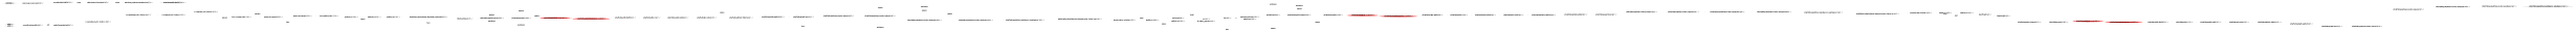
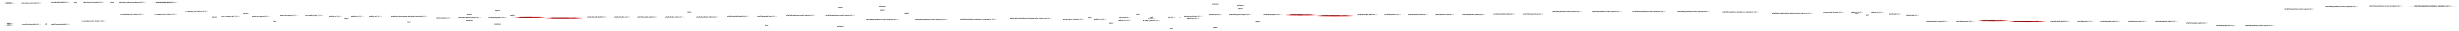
  digraph {
    rankdir=LR
    node [color=purple fillcolor=white shape=ellipse style=filled]
    edge [color=teal style=dotted]
    n1 [color=deeppink label="Assert.assertEquals(assignableNode.getMaxPartition(),5)@@@22@@@['1', '1', '0']"]
    n2 [color=blue label="Assert.assertEquals(assignableNode.getInstanceTags(),_testInstanceTags)@@@23@@@['1', '1', '0']"]
    n3 [color=deeppink label="Assert.assertEquals(assignableNode.getFaultZone(),_testFaultZoneId)@@@24@@@['1', '1', '0']"]
    n4 [label="Assert.assertEquals(assignableNode.getDisabledPartitionsMap(),_disabledPartitionsMap)@@@25@@@['1', '1', '0']"]
    n5 [color=deeppink label="Assert.assertEquals(assignableNode.getRemainingCapacity(),expectedCapacityMap)@@@26@@@['1', '1', '0']"]
    n6 [label="Assert.assertEquals(assignableNode.getAssignedReplicas(),assignmentSet)@@@27@@@['1', '1', '0']"]
    n7 [label="Assert.assertEquals(assignableNode.getAssignedPartitionsMap(),expectedAssignment)@@@46@@@['1', '1', '0']"]
    n8 [color=deeppink label="Assert.assertEquals(assignableNode.getAssignedReplicaCount(),3)@@@47@@@['1', '1', '0']"]
    n9 [fillcolor=red label="Assert.assertEquals(assignableNode.getProjectedHighestUtilization(Collections.EMPTY_MAP),11.0 / 20.0,0.005)@@@48@@@['0', '1', '0']"]
    n10 [color=red fillcolor=red label="Assert.assertEquals(assignableNode.getHighestCapacityUtilization(),11.0 / 20.0,0.005)@@@48@@@['1', '0', '0']"]
    n11 [label="Assert.assertEquals(assignableNode.getAssignedReplicas(),assignmentSet)@@@76@@@['1', '1', '0']"]
    n12 [color=red label="Assert.assertEquals(assignableNode.getAssignedPartitionsByResource(_resourceNames.get(0)),expectedAssignmentSet1)@@@77@@@['1', '1', '0']"]
    n13 [color=blue label="Assert.assertEquals(assignableNode.getAssignedPartitionsByResource(_resourceNames.get(1)),expectedAssignmentSet2)@@@78@@@['1', '1', '0']"]
    n14 [label="Assert.assertEquals(assignableNode.getAssignedPartitionsByResource(_resourceNames.get(0)),expectedAssignmentSet1)@@@56@@@['1', '1', '0']"]
    n15 [color=blue label="Assert.assertEquals(assignableNode.getAssignedPartitionsByResource(_resourceNames.get(1)),expectedAssignmentSet2)@@@57@@@['1', '1', '0']"]
    n16 [color=blue label="Assert.assertEquals(assignableNode.getAssignedTopStatePartitionsByResource(_resourceNames.get(0)),expectedTopStateAssignmentSet1)@@@58@@@['1', '1', '0']"]
    n17 [label="Assert.assertEquals(assignableNode.getAssignedTopStatePartitionsByResource(_resourceNames.get(1)),expectedTopStateAssignmentSet2)@@@59@@@['1', '1', '0']"]
    n18 [color=red label="Assert.assertEquals(assignableNode.getAssignedTopStatePartitionsCount(),expectedTopStateAssignmentSet1.size() + expectedTopStateAssignmentSet2.size())@@@60@@@['1', '1', '0']"]
    n19 [label="AssignableReplica addingReplica = new AssignableReplica(testCache.getClusterConfig(),testCache.getResourceConfig(_resourceNames.get(1)),_partitionNames.get(2),\"SLAVE\",2)@@@61@@@['1', '1', '0']"]
    n20 [label="expectedCapacityMap.put(\"item2\",18)@@@36@@@['1', '1', '0']"]
    n21 [color=blue label="Iterator<AssignableReplica> iter = assignmentSet.iterator()@@@37@@@['1', '1', '0']"]
    n22 [color=red label="iter.hasNext()@@@38@@@['1', '1', '0']" shape=diamond]
    n23 [color=deeppink label="Assert.assertEquals(assignableNode.getAssignedTopStatePartitionsCount(),expectedTopStateAssignmentSet1.size() + expectedTopStateAssignmentSet2.size())@@@32@@@['1', '1', '0']"]
    n24 [color=deeppink label="AssignableReplica removingReplica = new AssignableReplica(testCache.getClusterConfig(),testCache.getResourceConfig(_resourceNames.get(1)),_partitionNames.get(2),\"MASTER\",1)@@@33@@@['1', '1', '0']"]
    n25 [label="replica.equals(removingReplica)@@@40@@@['1', '1', '0']" shape=diamond]
    n26 [color=deeppink label="assignableNode.release(removingReplica)@@@45@@@['1', '1', '0']"]
    n27 [color=blue label="expectedAssignment.get(_resourceNames.get(1)).remove(_partitionNames.get(2))@@@34@@@['1', '1', '0']"]
    n28 [color=deeppink label="Map<String,Integer> expectedCapacityMap = new HashMap<>()@@@12@@@['1', '1', '0']"]
    n29 [label="Assert.assertEquals(assignableNode.getRemainingCapacity(),expectedCapacityMap)@@@75@@@['1', '1', '0']"]
    n30 [color=blue label="expectedCapacityMap.put(\"item1\",4)@@@13@@@['1', '1', '0']"]
    n31 [label="Assert.assertEquals(assignableNode.getRemainingCapacity(),expectedCapacityMap)@@@54@@@['1', '1', '0']"]
    n32 [label="expectedCapacityMap.put(\"item2\",8)@@@14@@@['1', '1', '0']"]
    n33 [color=deeppink label="Assert.assertEquals(assignableNode.getAssignedReplicas(),assignmentSet)@@@55@@@['1', '1', '0']"]
    n34 [label="Assert.assertEquals(assignableNode.getAssignedPartitionsByResource(_resourceNames.get(0)),expectedAssignmentSet1)@@@28@@@['1', '1', '0']"]
    n35 [color=deeppink label="assignableNode.assign(addingReplica)@@@66@@@['1', '1', '0']"]
    n36 [label="expectedAssignment.get(_resourceNames.get(1)).add(_partitionNames.get(2))@@@62@@@['1', '1', '0']"]
    n37 [label="assignmentSet.add(addingReplica)@@@65@@@['1', '1', '0']"]
    n38 [color=deeppink label="Assert.assertEquals(assignableNode.getAssignedPartitionsMap(),expectedAssignment)@@@67@@@['1', '1', '0']"]
    n39 [color=deeppink label="expectedCapacityMap.put(\"item1\",4)@@@63@@@['1', '1', '0']"]
    n40 [label="assignableNode.assignInitBatch(assignmentSet)@@@17@@@['1', '1', '0']"]
    n41 [color=red label="Assert.assertEquals(assignableNode.getAssignedPartitionsMap(),expectedAssignment)@@@18@@@['1', '1', '0']"]
    n42 [color=red label="Assert.assertEquals(assignableNode.getAssignedReplicaCount(),4)@@@19@@@['1', '1', '0']"]
    n43 [color=blue fillcolor=lightgray label="testNormalUsage['0', '1', '0']" shape=diamond]
    n44 [label="ResourceControllerDataProvider testCache = setupClusterDataCache()@@@3@@@['1', '1', '0']"]
    n45 [label="Set<AssignableReplica> assignmentSet = generateReplicas(testCache)@@@4@@@['1', '1', '0']"]
    n46 [label="Assert.assertEquals(assignableNode.getMaxCapacity(),_capacityDataMap)@@@49@@@['1', '1', '0']"]
    n47 [label="Assert.assertEquals(assignableNode.getMaxPartition(),5)@@@50@@@['1', '1', '0']"]
    n48 [color=deeppink fillcolor=red label="Assert.assertEquals(assignableNode.getHighestCapacityUtilization(),16.0 / 20.0,0.005)@@@69@@@['1', '0', '0']"]
    n49 [color=deeppink label="Assert.assertEquals(assignableNode.getMaxCapacity(),_capacityDataMap)@@@70@@@['1', '1', '0']"]
    n50 [color=deeppink fillcolor=red label="Assert.assertEquals(assignableNode.getProjectedHighestUtilization(Collections.EMPTY_MAP),16.0 / 20.0,0.005)@@@69@@@['0', '1', '0']"]
    n51 [label="Assert.assertEquals(assignableNode.getMaxPartition(),5)@@@71@@@['1', '1', '0']"]
    n52 [color=blue label="expectedCapacityMap.put(\"item1\",9)@@@35@@@['1', '1', '0']"]
    n53 [color=red label="testClusterConfig.setDefaultInstanceCapacityMap(_capacityDataMap)@@@4@@@['0', '0', '1']"]
    n54 [color=deeppink label="InstanceConfig testInstanceConfig = new InstanceConfig(\"testInstanceConfigId\")@@@5@@@['0', '0', '1']"]
    n55 [color=blue label="AssignableNode assignableNode = new AssignableNode(testClusterConfig,testInstanceConfig,_testInstanceId)@@@6@@@['0', '0', '1']"]
    n56 [color=blue label="Assert.assertEquals(assignableNode.getAssignedTopStatePartitionsByResource(_resourceNames.get(1)),expectedTopStateAssignmentSet2)@@@80@@@['1', '1', '0']"]
    n57 [color=red fillcolor=lightgray label="Assert.assertEquals(assignableNode.getAssignedTopStatePartitionsCount(),expectedTopStateAssignmentSet1.size() + expectedTopStateAssignmentSet2.size())@@@81@@@['1', '1', '0']"]
    n58 [color=deeppink label="Assert.assertEquals(assignableNode.getInstanceTags(),_testInstanceTags)@@@51@@@['1', '1', '0']"]
    n59 [label="Assert.assertEquals(assignableNode.getDisabledPartitionsMap(),_disabledPartitionsMap)@@@74@@@['1', '1', '0']"]
    n60 [color=deeppink label="expectedCapacityMap.put(\"item2\",8)@@@64@@@['1', '1', '0']"]
    n61 [label="Assert.assertEquals(assignableNode.getAssignedReplicaCount(),4)@@@68@@@['1', '1', '0']"]
    n62 [fillcolor=red label="Assert.assertEquals(assignableNode.getHighestCapacityUtilization(),16.0 / 20.0,0.005)@@@20@@@['1', '0', '0']"]
    n63 [fillcolor=red label="Assert.assertEquals(assignableNode.getProjectedHighestUtilization(Collections.EMPTY_MAP),16.0 / 20.0,0.005)@@@20@@@['0', '1', '0']"]
    n64 [color=deeppink label="expectedCapacityMap.put(\"item3\",30)@@@15@@@['1', '1', '0']"]
    n65 [label="AssignableNode assignableNode = new AssignableNode(testCache.getClusterConfig(),testCache.getInstanceConfigMap().get(_testInstanceId),_testInstanceId)@@@16@@@['1', '1', '0']"]
    n66 [color=blue label="Map<String,Set<String>> expectedAssignment = new HashMap<>()@@@9@@@['1', '1', '0']"]
    n67 [color=red label="expectedAssignment.put(\"Resource1\",expectedAssignmentSet1)@@@10@@@['1', '1', '0']"]
    n68 [label="expectedAssignment.put(\"Resource2\",expectedAssignmentSet2)@@@11@@@['1', '1', '0']"]
    n69 [label="AssignableReplica replica = iter.next()@@@39@@@['1', '1', '0']"]
    n70 [color=blue label="expectedTopStateAssignmentSet2.remove(_partitionNames.get(2))@@@44@@@['1', '1', '0']"]
    n71 [color=deeppink label="iter.remove()@@@41@@@['1', '1', '0']"]
    n72 [label="Assert.assertEquals(assignableNode.getFaultZone(),_testFaultZoneId)@@@52@@@['1', '1', '0']"]
    n73 [fillcolor=lightgray label="Assert.assertEquals(assignableNode.getMaxCapacity(),_capacityDataMap)@@@7@@@['0', '0', '1']"]
    n74 [color=blue label="Assert.assertEquals(assignableNode.getAssignedTopStatePartitionsByResource(_resourceNames.get(0)),expectedTopStateAssignmentSet1)@@@79@@@['1', '1', '0']"]
    n75 [color=red label="Assert.assertEquals(assignableNode.getMaxCapacity(),_capacityDataMap)@@@21@@@['1', '1', '0']"]
    n76 [color=deeppink label="ClusterConfig testClusterConfig = new ClusterConfig(\"testClusterConfigId\")@@@3@@@['0', '0', '1']"]
    n77 [label="Set<String> expectedAssignmentSet2 = new HashSet<>(_partitionNames.subList(2,4))@@@8@@@['1', '1', '0']"]
    n78 [color=deeppink label="Assert.assertEquals(assignableNode.getAssignedPartitionsByResource(_resourceNames.get(1)),expectedAssignmentSet2)@@@29@@@['1', '1', '0']"]
    n79 [color=red label="Assert.assertEquals(assignableNode.getAssignedTopStatePartitionsByResource(_resourceNames.get(0)),expectedTopStateAssignmentSet1)@@@30@@@['1', '1', '0']"]
    n80 [color=deeppink label="Set<String> expectedTopStateAssignmentSet1 = new HashSet<>(_partitionNames.subList(0,1))@@@5@@@['1', '1', '0']"]
    n81 [color=deeppink label="Set<String> expectedTopStateAssignmentSet2 = new HashSet<>(_partitionNames.subList(2,3))@@@6@@@['1', '1', '0']"]
    n82 [color=deeppink label="Set<String> expectedAssignmentSet1 = new HashSet<>(_partitionNames.subList(0,2))@@@7@@@['1', '1', '0']"]
    n83 [color=red label="Assert.assertEquals(assignableNode.getAssignedTopStatePartitionsByResource(_resourceNames.get(1)),expectedTopStateAssignmentSet2)@@@31@@@['1', '1', '0']"]
    n84 [color=red label="Assert.assertEquals(assignableNode.getFaultZone(),_testFaultZoneId)@@@73@@@['1', '1', '0']"]
    n85 [fillcolor=lightgray label="testNormalUsage['1', '0', '0']" shape=diamond]
    n86 [label="Assert.assertEquals(assignableNode.getInstanceTags(),_testInstanceTags)@@@72@@@['1', '1', '0']"]
    n87 [fillcolor=lightgray label="testDefaultInstanceCapacity['0', '0', '1']" shape=diamond]
    n88 [color=red label="Assert.assertEquals(assignableNode.getDisabledPartitionsMap(),_disabledPartitionsMap)@@@53@@@['1', '1', '0']"]
    n1 -> n2 [color=brown style=dashed]
    n2 -> n3 [color=brown]
    n3 -> n4 [color=brown]
    n4 -> n5
    n5 -> n6 [color=black style=dashed]
    n6 -> n34 [style=dashed]
    n7 -> n8 [color=red style=dashed]
    n8 -> n9 [color=red style=dashed]
    n8 -> n10 [color=black]
    n9 -> n46 [color=red style=dashed]
    n10 -> n9 [color=brown label=0]
    n10 -> n46 [style=dashed]
    n11 -> n12 [color=brown style=dashed]
    n12 -> n13 [color=black]
    n13 -> n74 [color=black]
    n14 -> n15
    n15 -> n16 [color=black style=dashed]
    n16 -> n17 [style=dashed]
    n17 -> n18
    n18 -> n19
    n19 -> n35 [label=addingReplica style=dashed]
    n19 -> n36 [color=black]
    n19 -> n37 [color=brown label=addingReplica]
    n20 -> n21 [style=dashed]
    n21 -> n22 [color=black style=dashed]
-   n22 -> n25 [label=true]
+   n22 -> n25 [label=removingReplica]
    n22 -> n69 [label=true style=dashed]
    n22 -> n69 [color=black]
    n22 -> n70
    n23 -> n24 [color=brown]
    n24 -> n25 [color=black label=removingReplica]
    n24 -> n26 [color=brown label=removingReplica]
    n24 -> n27 [color=black]
    n25 -> n22
    n25 -> n71 [color=brown label=true]
    n25 -> n71 [style=dashed]
    n26 -> n7
    n27 -> n52
    n28 -> n5 [color=brown label=expectedCapacityMap]
    n28 -> n29 [label=expectedCapacityMap]
    n28 -> n30
    n28 -> n31 [label=expectedCapacityMap]
    n29 -> n11 [color=red style=dashed]
    n30 -> n32 [color=black style=dashed]
    n31 -> n33 [color=black style=dashed]
    n32 -> n64 [style=dashed]
    n33 -> n14 [style=dashed]
    n34 -> n78 [color=brown style=dashed]
    n35 -> n38 [style=dashed]
    n36 -> n39 [color=brown style=dashed]
    n37 -> n35
    n38 -> n61 [color=red style=dashed]
    n39 -> n60 [color=brown]
    n40 -> n41 [color=black]
    n41 -> n42 [style=dashed]
    n42 -> n62 [color=black style=dashed]
    n42 -> n63 [color=red style=dashed]
    n43 -> n44 [color=red]
    n44 -> n45 [color=red label=testCache]
    n44 -> n45 [color=black style=dashed]
    n45 -> n6 [color=brown label=assignmentSet]
    n45 -> n11 [color=red label=assignmentSet]
    n45 -> n33 [color=red label=assignmentSet style=dashed]
    n45 -> n40 [color=brown label=assignmentSet]
    n45 -> n80 [color=brown style=dashed]
    n46 -> n47 [color=brown style=dashed]
    n47 -> n58 [color=brown style=dashed]
    n48 -> n49 [color=brown style=dashed]
    n48 -> n50 [color=red label=0]
    n49 -> n51 [color=brown style=dashed]
    n50 -> n49 [color=brown]
    n51 -> n86 [color=brown]
    n52 -> n20 [color=black]
    n53 -> n54 [color=red]
    n54 -> n55 [style=dashed]
    n54 -> n55 [label=testInstanceConfig style=dashed]
    n55 -> n73
    n56 -> n57 [color=black style=dashed]
    n58 -> n72 [color=black style=dashed]
    n59 -> n29 [color=red style=dashed]
    n60 -> n37 [color=brown style=dashed]
    n61 -> n48 [color=red style=dashed]
    n61 -> n50 [color=black style=dashed]
    n62 -> n63 [color=red label=0 style=dashed]
    n62 -> n75 [style=dashed]
    n63 -> n75 [color=black style=dashed]
    n64 -> n65 [color=brown]
    n65 -> n40 [color=brown]
    n66 -> n7 [label=expectedAssignment]
    n66 -> n38 [color=black label=expectedAssignment style=dashed]
    n66 -> n41 [color=red label=expectedAssignment style=dashed]
    n66 -> n67 [color=red style=dashed]
    n67 -> n68 [color=brown style=dashed]
    n68 -> n28 [color=black]
    n69 -> n25 [color=red]
    n70 -> n26 [style=dashed]
    n71 -> n22 [color=red style=dashed]
    n72 -> n88 [color=black]
    n74 -> n56
    n75 -> n1 [color=black]
    n76 -> n53 [color=red style=dashed]
    n76 -> n55 [label=testClusterConfig]
    n77 -> n13 [color=red label=expectedAssignmentSet2]
    n77 -> n15 [label=expectedAssignmentSet2]
    n77 -> n66 [color=black style=dashed]
    n77 -> n68 [color=red label=expectedAssignmentSet2]
    n77 -> n78 [color=black label=expectedAssignmentSet2 style=dashed]
    n78 -> n79 [color=brown]
    n79 -> n83 [style=dashed]
    n80 -> n16 [label=expectedTopStateAssignmentSet1 style=dashed]
    n80 -> n74 [color=red label=expectedTopStateAssignmentSet1]
    n80 -> n79 [color=brown label=expectedTopStateAssignmentSet1 style=dashed]
    n80 -> n81 [color=brown]
    n81 -> n17 [color=brown label=expectedTopStateAssignmentSet2]
    n81 -> n56 [color=black label=expectedTopStateAssignmentSet2]
    n81 -> n82 [color=black]
    n81 -> n83 [color=brown label=expectedTopStateAssignmentSet2]
    n82 -> n12 [color=red label=expectedAssignmentSet1 style=dashed]
    n82 -> n14 [label=expectedAssignmentSet1]
    n82 -> n34 [color=red label=expectedAssignmentSet1 style=dashed]
    n82 -> n67 [color=brown label=expectedAssignmentSet1]
    n82 -> n77 [color=red style=dashed]
    n83 -> n23 [color=black]
    n84 -> n59 [color=black]
    n85 -> n44 [color=black style=dashed]
    n86 -> n84 [color=black]
    n87 -> n76 [style=dashed]
    n88 -> n31 [color=red style=dashed]
  }
